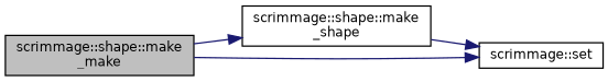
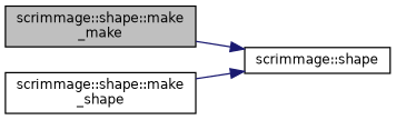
  digraph {
    rankdir=LR
    node [color=black fillcolor=white fontname=Helvetica fontsize=10 shape=record style=filled]
    edge [color=midnightblue fontname=Helvetica fontsize=10 labelfontname=Helvetica labelfontsize=10 style=solid]
    n1 [fillcolor=grey75 fontcolor=black height=0.2 label="scrimmage::shape::make\l_make" width=0.4]
    n2 [height=0.2 label="scrimmage::shape::make\l_shape" width=0.4]
-   n3 [height=0.2 label="scrimmage::set" width=0.4]
-   n1 -> n2
+   n3 [height=0.2 label="scrimmage::shape" width=0.4]
    n1 -> n3
    n2 -> n3
  }
